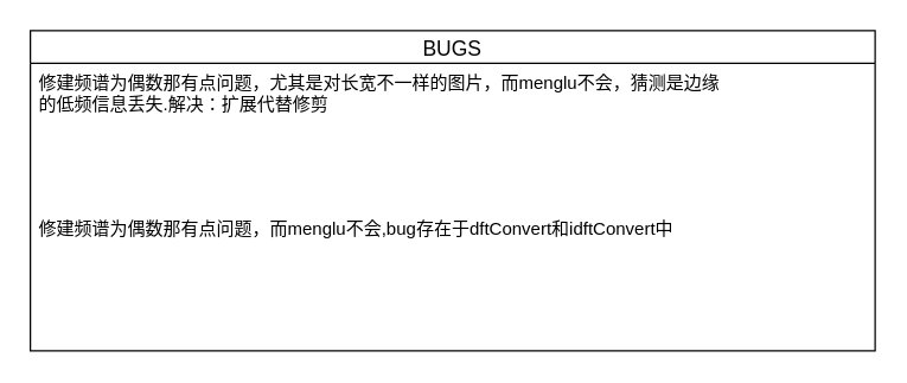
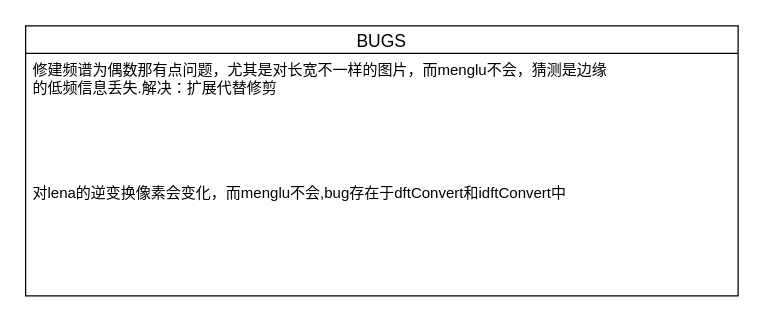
  <mxCell id="0" />
  <mxCell id="1" parent="0" />
  <mxCell id="2" value="BUGS" style="swimlane;fontStyle=0;childLayout=stackLayout;horizontal=1;startSize=22;horizontalStack=0;resizeParent=1;resizeParentMax=0;resizeLast=0;collapsible=1;marginBottom=0;align=center;fontSize=14;" vertex="1" parent="1"><mxGeometry x="20" y="20" width="570" height="216" as="geometry"><mxRectangle x="160" y="1100" width="70" height="22" as="alternateBounds" /></mxGeometry></mxCell>
  <mxCell id="3" value="修建频谱为偶数那有点问题，尤其是对长宽不一样的图片，而menglu不会，猜测是边缘&#10;的低频信息丢失.解决：扩展代替修剪" style="text;strokeColor=none;fillColor=none;spacingLeft=4;spacingRight=4;overflow=hidden;rotatable=0;points=[[0,0.5],[1,0.5]];portConstraint=eastwest;fontSize=12;" vertex="1" parent="2"><mxGeometry y="22" width="570" height="98" as="geometry" /></mxCell>
- <mxCell id="4" value="修建频谱为偶数那有点问题，而menglu不会,bug存在于dftConvert和idftConvert中" style="text;strokeColor=none;fillColor=none;spacingLeft=4;spacingRight=4;overflow=hidden;rotatable=0;points=[[0,0.5],[1,0.5]];portConstraint=eastwest;fontSize=12;" vertex="1" parent="2"><mxGeometry y="120" width="570" height="96" as="geometry" /></mxCell>
+ <mxCell id="4" value="对lena的逆变换像素会变化，而menglu不会,bug存在于dftConvert和idftConvert中" style="text;strokeColor=none;fillColor=none;spacingLeft=4;spacingRight=4;overflow=hidden;rotatable=0;points=[[0,0.5],[1,0.5]];portConstraint=eastwest;fontSize=12;" vertex="1" parent="2"><mxGeometry y="120" width="570" height="96" as="geometry" /></mxCell>
